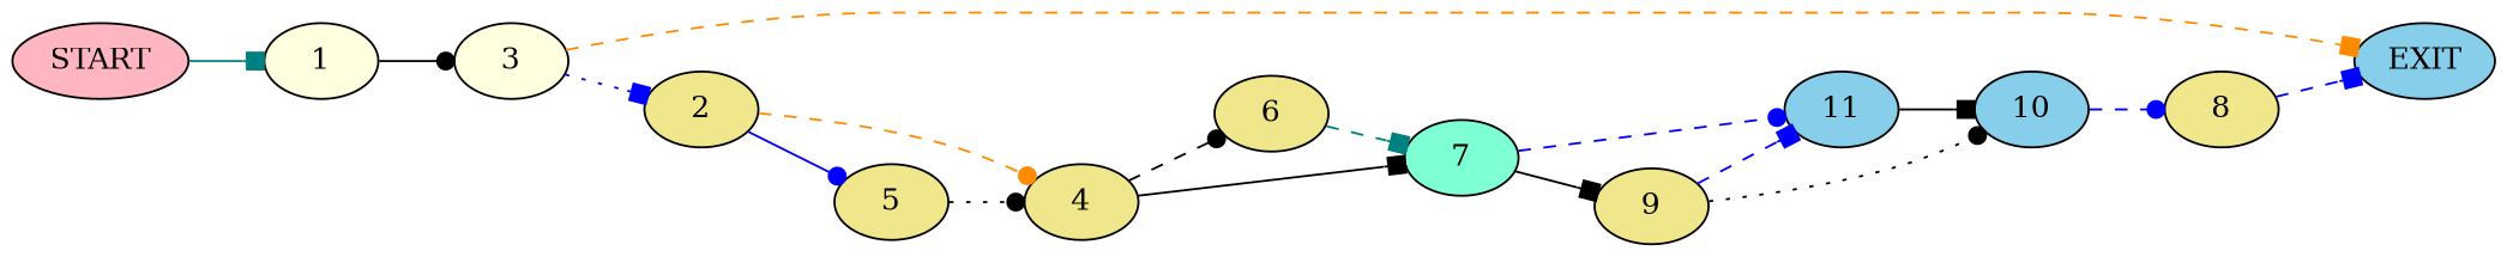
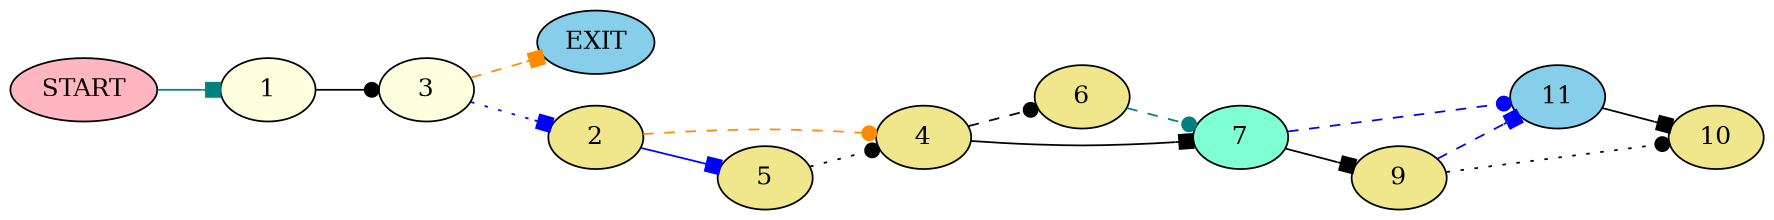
  digraph {
    rankdir=LR
    node [fillcolor=khaki style=filled]
    edge [arrowhead=dot color=black style=dashed]
    n1 [fillcolor=lightpink label=START]
    1 [fillcolor=lightyellow]
    3 [fillcolor=lightyellow]
    n4 [fillcolor=skyblue label=EXIT]
    2
    4
    5
    6
    7 [fillcolor=aquamarine]
    9
    11 [fillcolor=skyblue]
-   8
-   10 [fillcolor=skyblue]
+   10
    n1 -> 1 [arrowhead=box color=teal style=solid]
    1 -> 3 [style=solid]
    3 -> n4 [arrowhead=box color=darkorange]
    3 -> 2 [arrowhead=box color=blue style=dotted]
    2 -> 4 [color=darkorange]
-   2 -> 5 [color=blue style=solid]
+   2 -> 5 [arrowhead=box color=blue style=solid]
    4 -> 6
    4 -> 7 [arrowhead=box style=solid]
    5 -> 4 [style=dotted]
-   6 -> 7 [arrowhead=box color=teal]
+   6 -> 7 [color=teal]
    7 -> 9 [arrowhead=box style=solid]
    7 -> 11 [color=blue]
    9 -> 11 [arrowhead=box color=blue]
    9 -> 10 [style=dotted]
    11 -> 10 [arrowhead=box style=solid]
-   8 -> n4 [arrowhead=box color=blue]
-   10 -> 8 [color=blue]
  }
